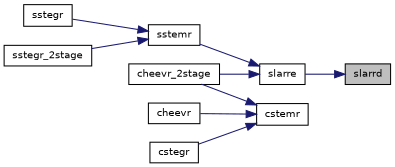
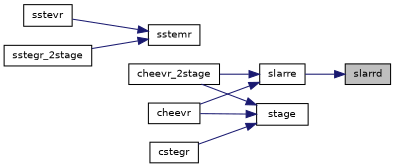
  digraph {
    fontname="DejaVu Sans"
    rankdir=RL
    node [color=black fillcolor=white fontname="DejaVu Sans" fontsize=10 shape=record style=filled]
    edge [color=midnightblue dir=back fontname="DejaVu Sans" fontsize=10 labelfontname=Helvetica labelfontsize=10 style=solid]
    n1 [fillcolor=grey75 fontcolor=black height=0.2 label=slarrd width=0.4]
    n2 [height=0.2 label=slarre width=0.4]
    n3 [height=0.2 label=sstemr width=0.4]
    n4 [height=0.2 label=cheevr_2stage width=0.4]
-   n5 [height=0.2 label=cstemr width=0.4]
+   n5 [height=0.2 label=stage width=0.4]
    n6 [height=0.2 label=cheevr width=0.4]
    n7 [height=0.2 label=cstegr width=0.4]
-   n8 [height=0.2 label=sstegr width=0.4]
+   n8 [height=0.2 label=sstevr width=0.4]
    n9 [height=0.2 label=sstegr_2stage width=0.4]
    n1 -> n2
-   n2 -> n3
+   n2 -> n6
    n2 -> n4
    n3 -> n8
    n3 -> n9
    n5 -> n4
    n5 -> n6
    n5 -> n7
  }
